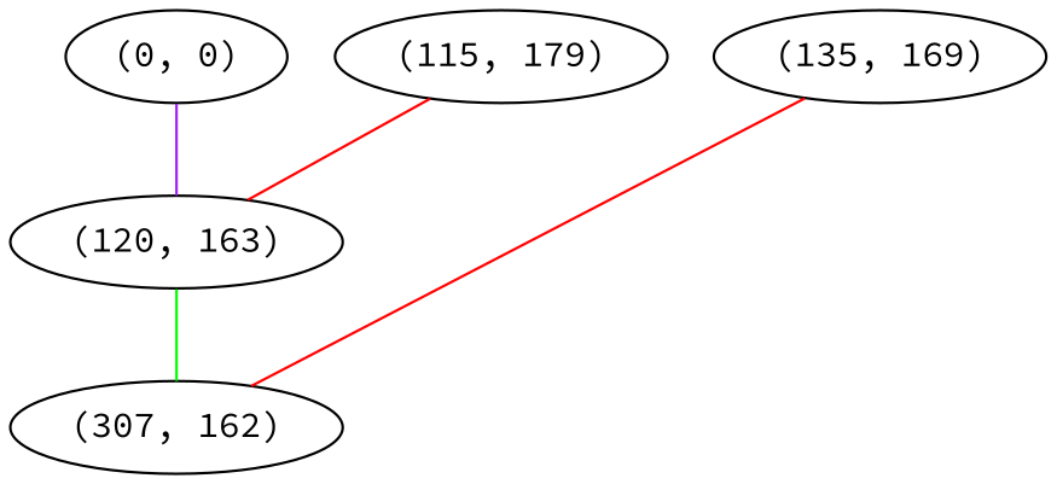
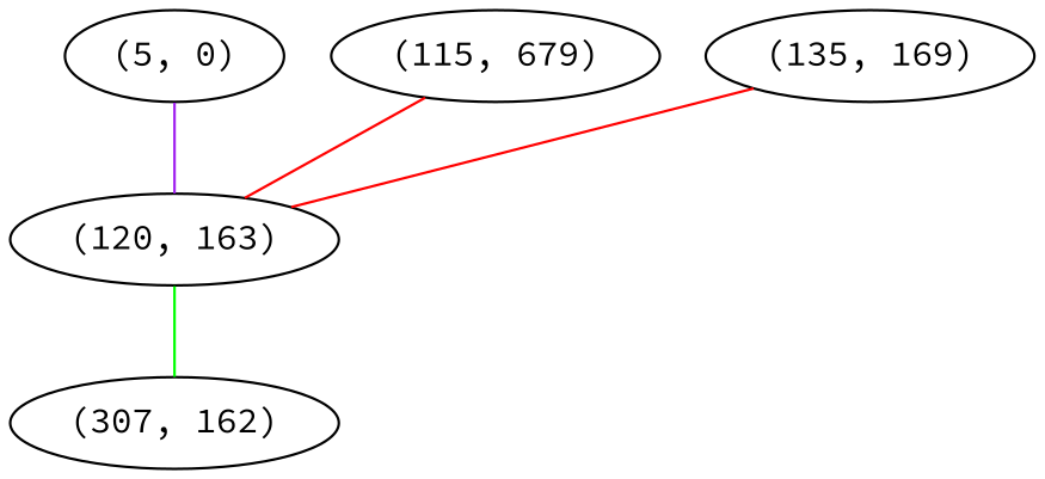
  graph {
    fontname="Source Code Pro"
    node [fontname="Source Code Pro"]
    edge [color=red fontname="Source Code Pro" weight=1]
    n1 [label="(135, 169)"]
    "(120, 163)"
    "(307, 162)"
-   "(0, 0)"
-   "(115, 179)"
-   n1 -- "(307, 162)"
+   "(0, 0)" [label="(5, 0)"]
+   "(115, 179)" [label="(115, 679)"]
+   n1 -- "(120, 163)"
    "(120, 163)" -- "(307, 162)" [color=green weight=2]
    "(0, 0)" -- "(120, 163)" [color=purple weight=4]
    "(115, 179)" -- "(120, 163)"
  }
